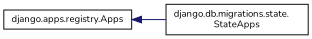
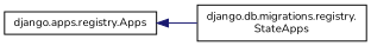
  digraph {
    rankdir=LR
    fontname=Nunito
    node [color=black fillcolor=white fontname=Nunito fontsize=10 shape=record style=filled]
    n1 [height=0.2 label="django.apps.registry.Apps" width=0.4]
-   n2 [height=0.2 label="django.db.migrations.state.\lStateApps" width=0.4]
+   n2 [height=0.2 label="django.db.migrations.registry.\lStateApps" width=0.4]
    n1 -> n2 [color=midnightblue dir=back fontname=Nunito fontsize=10 labelfontname=Helvetica labelfontsize=10 style=solid]
  }
